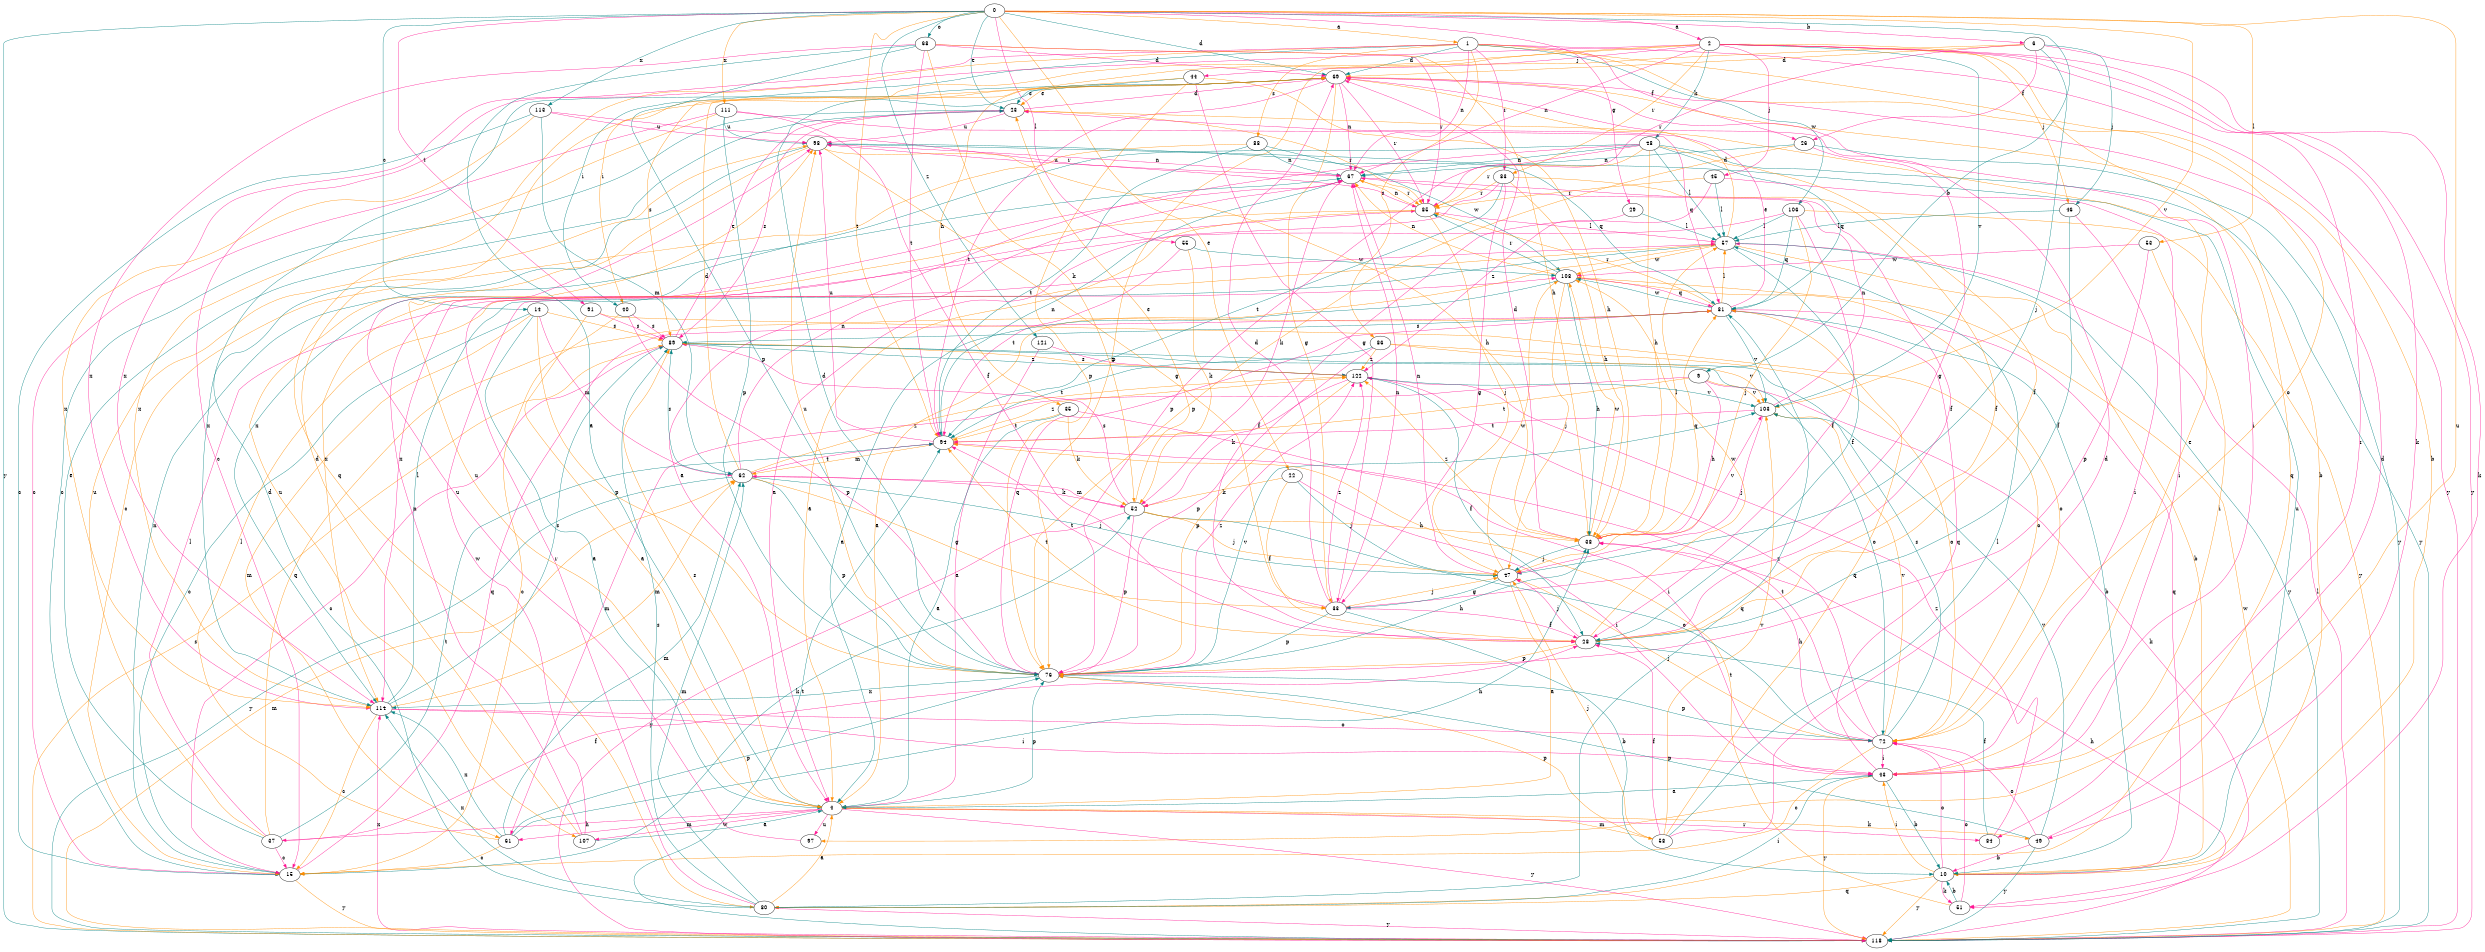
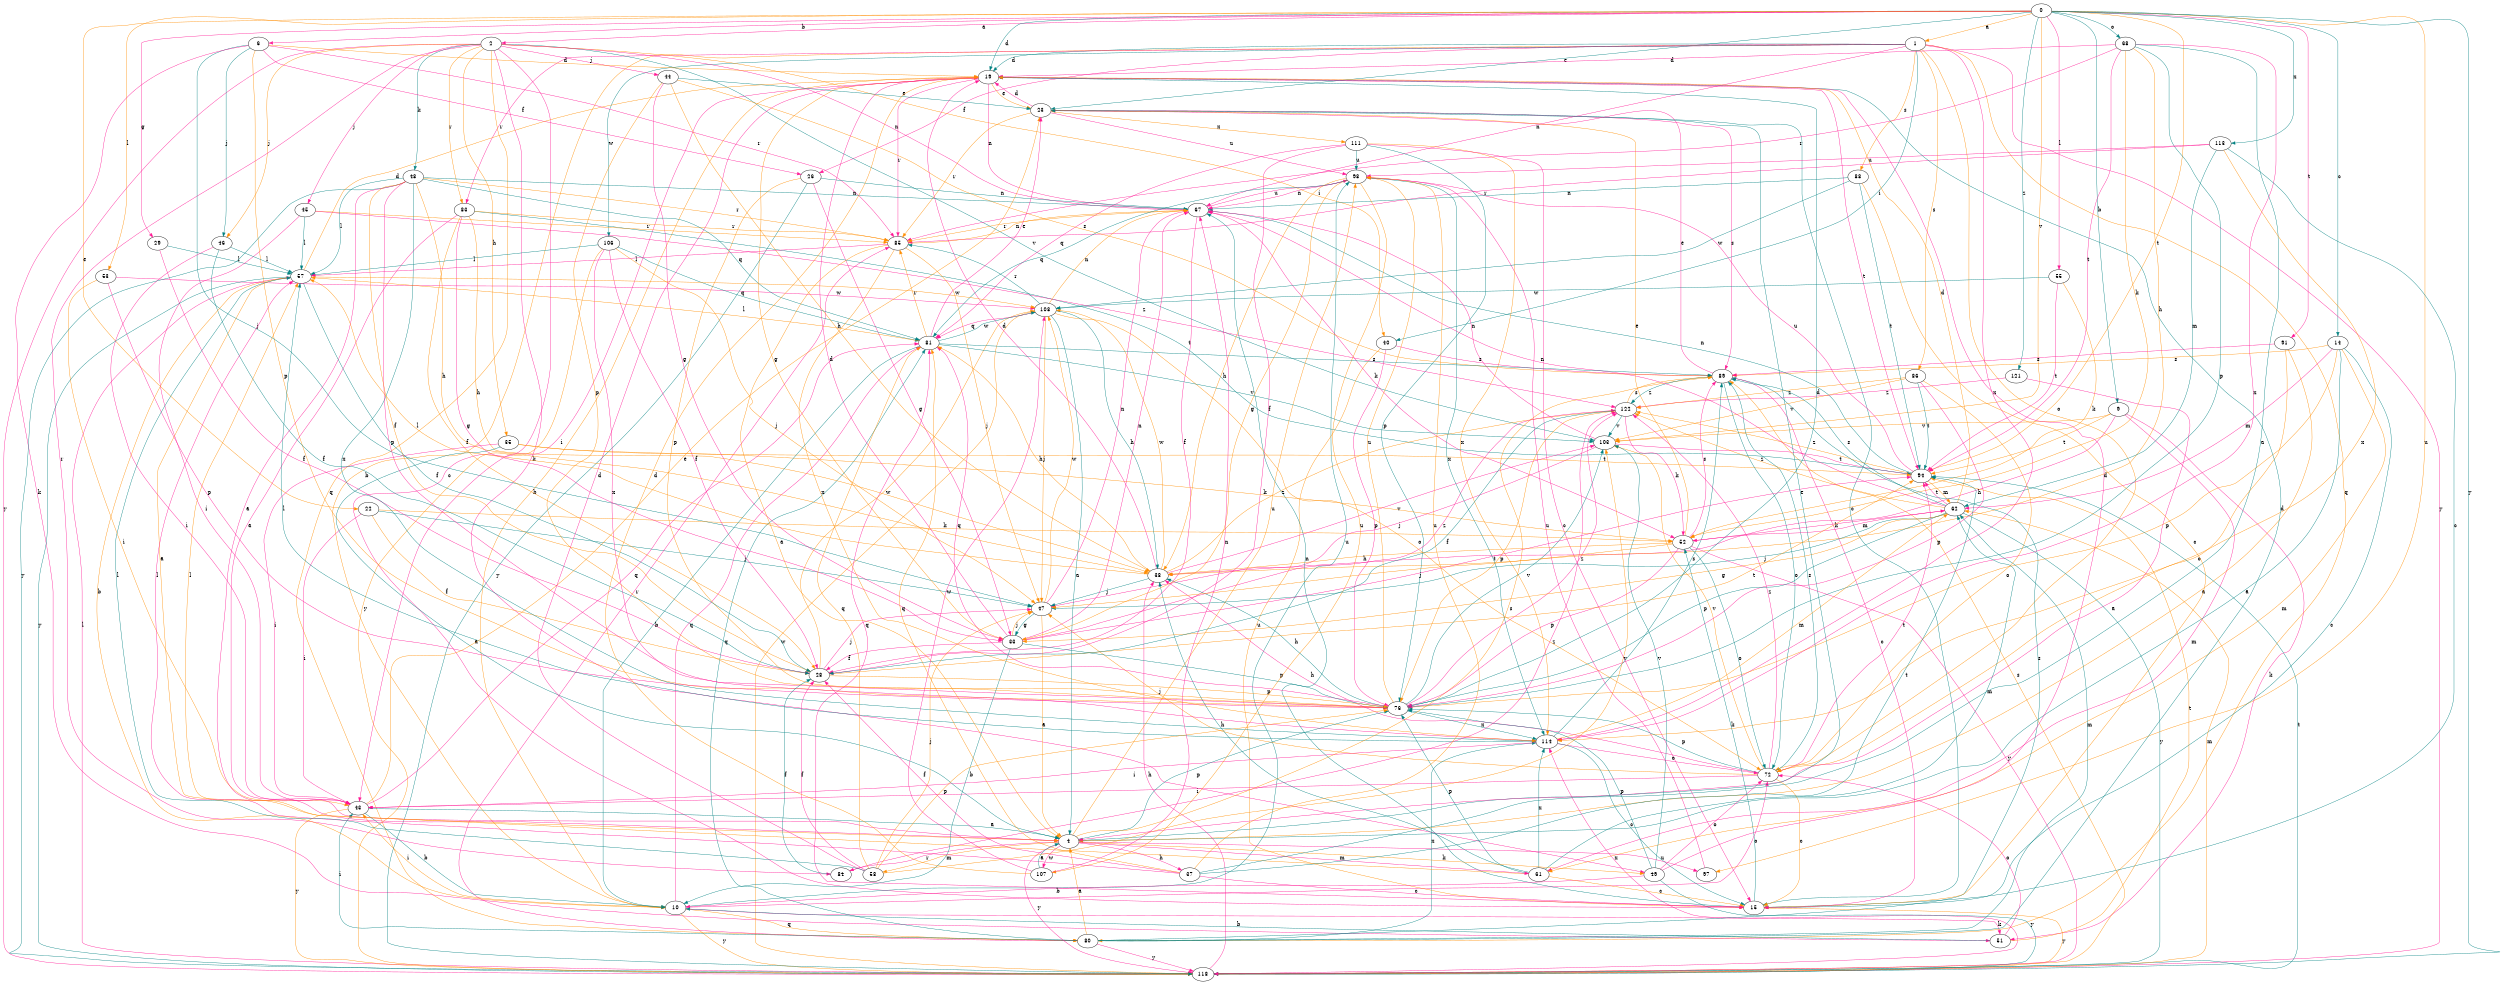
  strict digraph {
    edge [color=deeppink]
    0
    1
    2
    6
    9
    14
-   19 [label=69]
+   19
    22
    23
    29
    53
    55
    68
    91
    94
    97
    103
    111
    113
    118
    121
    10
    26
    40
    67
    72
    80
    83
    86
    88
    106
    114
    15
    n34 [label=35]
    44
    45
    46
    48
    49
    84
    76
    47
    51
    85
    61
    38
    4
    89
    62
    43
    33
    52
    28
    98
    57
    108
    122
    81
    37
    58
    107
    0 -> 1 [color=darkorange label=a]
    0 -> 2 [label=a]
    0 -> 6 [label=b]
    0 -> 9 [color=teal label=b]
    0 -> 14 [color=teal label=c]
    0 -> 19 [color=teal label=d]
    0 -> 22 [color=darkorange label=e]
    0 -> 23 [color=teal label=e]
    0 -> 29 [label=g]
    0 -> 53 [color=darkorange label=l]
    0 -> 55 [label=l]
    0 -> 68 [color=teal label=o]
    0 -> 91 [label=t]
    0 -> 94 [color=darkorange label=t]
    0 -> 97 [color=darkorange label=u]
    0 -> 103 [color=darkorange label=v]
-   0 -> 111 [color=darkorange label=x]
+   23 -> 111 [color=darkorange label=x]
    0 -> 113 [color=teal label=x]
    0 -> 118 [color=teal label=y]
    0 -> 121 [color=teal label=z]
    1 -> 19 [color=teal label=d]
    1 -> 118 [label=y]
    1 -> 10 [color=darkorange label=b]
    1 -> 26 [label=f]
    1 -> 40 [color=teal label=i]
    1 -> 67 [label=n]
    1 -> 72 [color=darkorange label=o]
    1 -> 80 [color=darkorange label=q]
    1 -> 83 [label=r]
    1 -> 86 [color=darkorange label=s]
    1 -> 88 [color=darkorange label=s]
    1 -> 106 [color=teal label=w]
    1 -> 114 [label=x]
    2 -> 103 [color=teal label=v]
    2 -> 118 [label=y]
    2 -> 40 [color=darkorange label=i]
    2 -> 67 [label=n]
    2 -> 80 [color=darkorange label=q]
    2 -> 83 [color=darkorange label=r]
    2 -> 15 [label=c]
    2 -> n34 [color=darkorange label=h]
    2 -> 44 [label=j]
    2 -> 45 [label=j]
    2 -> 46 [color=darkorange label=j]
    2 -> 48 [color=teal label=k]
    2 -> 49 [label=k]
    2 -> 84 [label=r]
    6 -> 19 [color=darkorange label=d]
    6 -> 26 [label=f]
    6 -> 46 [color=teal label=j]
    6 -> 76 [color=darkorange label=p]
    6 -> 47 [color=teal label=j]
    6 -> 51 [label=k]
    6 -> 85 [label=r]
    9 -> 94 [color=darkorange label=t]
    9 -> 103 [color=darkorange label=v]
    9 -> 51 [label=k]
    9 -> 61 [label=m]
    9 -> 38 [label=h]
    14 -> 15 [color=teal label=c]
    14 -> 76 [color=darkorange label=p]
    14 -> 61 [color=darkorange label=m]
    14 -> 4 [color=teal label=a]
    14 -> 89 [color=darkorange label=s]
    14 -> 62 [label=m]
    19 -> 23 [color=darkorange label=e]
    19 -> 94 [label=t]
    19 -> 10 [color=darkorange label=b]
    19 -> 67 [label=n]
    19 -> 85 [label=r]
    19 -> 43 [label=i]
    19 -> 33 [color=darkorange label=g]
    22 -> 47 [color=teal label=j]
    22 -> 43 [label=i]
    22 -> 52 [color=darkorange label=k]
    22 -> 28 [color=darkorange label=f]
    23 -> 19 [label=d]
    23 -> 15 [color=teal label=c]
    23 -> 85 [color=darkorange label=r]
    23 -> 89 [label=s]
    23 -> 98 [label=u]
    29 -> 28 [label=f]
    29 -> 57 [color=teal label=l]
    53 -> 76 [label=p]
    53 -> 43 [color=darkorange label=i]
    53 -> 108 [label=w]
    55 -> 94 [label=t]
    55 -> 52 [color=darkorange label=k]
    55 -> 108 [color=teal label=w]
    68 -> 19 [label=d]
    68 -> 94 [label=t]
    68 -> 114 [label=x]
    68 -> 76 [color=teal label=p]
    68 -> 85 [label=r]
    68 -> 38 [color=darkorange label=h]
    68 -> 4 [color=teal label=a]
    68 -> 52 [color=darkorange label=k]
    91 -> 72 [color=darkorange label=o]
    91 -> 4 [color=darkorange label=a]
    91 -> 89 [label=s]
    94 -> 67 [color=teal label=n]
    94 -> 62 [color=darkorange label=m]
    94 -> 98 [label=u]
    94 -> 122 [color=darkorange label=z]
    97 -> 98 [label=u]
    103 -> 94 [label=t]
    103 -> 67 [label=n]
    103 -> 47 [label=j]
    111 -> 114 [color=darkorange label=x]
    111 -> 15 [label=c]
    111 -> 76 [color=teal label=p]
    111 -> 28 [label=f]
    111 -> 98 [color=teal label=u]
    111 -> 81 [label=q]
    113 -> 114 [color=darkorange label=x]
    113 -> 15 [color=teal label=c]
    113 -> 85 [label=r]
    113 -> 62 [color=teal label=m]
    113 -> 98 [label=u]
    118 -> 94 [color=teal label=t]
    118 -> 114 [label=x]
    118 -> 38 [label=h]
    118 -> 89 [color=darkorange label=s]
    118 -> 62 [color=darkorange label=m]
    118 -> 57 [label=l]
    118 -> 108 [color=darkorange label=w]
    121 -> 4 [label=a]
    121 -> 122 [label=z]
    10 -> 118 [color=darkorange label=y]
    10 -> 72 [label=o]
    10 -> 80 [color=darkorange label=q]
    10 -> 51 [label=k]
    10 -> 43 [color=darkorange label=i]
    10 -> 98 [color=teal label=u]
    10 -> 81 [label=q]
    26 -> 118 [color=teal label=y]
    26 -> 67 [color=teal label=n]
    26 -> 76 [color=darkorange label=p]
    26 -> 33 [label=g]
-   40 -> 15 [color=darkorange label=c]
+   40 -> 15 [color=darkorange label=u]
    40 -> 76 [label=p]
    40 -> 89 [label=s]
    67 -> 85 [color=darkorange label=r]
    67 -> 52 [label=k]
    67 -> 28 [label=f]
    67 -> 98 [label=u]
    72 -> 94 [label=t]
    72 -> 103 [color=darkorange label=v]
    72 -> 15 [color=darkorange label=c]
    72 -> 76 [color=teal label=p]
    72 -> 47 [color=darkorange label=j]
    72 -> 38 [label=h]
    72 -> 89 [color=teal label=s]
    72 -> 43 [label=i]
    72 -> 122 [label=z]
    80 -> 19 [color=teal label=d]
    80 -> 118 [label=y]
    80 -> 114 [color=teal label=x]
    80 -> 85 [label=r]
    80 -> 4 [color=darkorange label=a]
    80 -> 89 [color=teal label=s]
    80 -> 62 [color=teal label=m]
    80 -> 43 [color=teal label=i]
    80 -> 81 [color=teal label=q]
    83 -> 94 [color=teal label=t]
    83 -> 85 [color=darkorange label=r]
    83 -> 38 [color=darkorange label=h]
    83 -> 4 [label=a]
    83 -> 33 [label=g]
    83 -> 28 [color=darkorange label=f]
    86 -> 94 [color=teal label=t]
    86 -> 103 [color=darkorange label=v]
    86 -> 72 [color=darkorange label=o]
    86 -> 76 [label=p]
    86 -> 122 [color=darkorange label=z]
    88 -> 94 [color=teal label=t]
    88 -> 67 [color=teal label=n]
    88 -> 15 [color=darkorange label=c]
    88 -> 108 [color=teal label=w]
    106 -> 118 [color=darkorange label=y]
    106 -> 114 [label=x]
    106 -> 47 [color=darkorange label=j]
    106 -> 28 [label=f]
    106 -> 57 [color=teal label=l]
    106 -> 81 [color=teal label=q]
    114 -> 72 [label=o]
-   114 -> 15 [color=darkorange label=c]
+   114 -> 15 [color=teal label=c]
    114 -> 89 [color=teal label=s]
    114 -> 62 [color=darkorange label=m]
    114 -> 43 [label=i]
    114 -> 57 [color=teal label=l]
    15 -> 118 [color=darkorange label=y]
    15 -> 67 [color=teal label=n]
    15 -> 52 [color=teal label=k]
    15 -> 81 [label=q]
    n34 -> 94 [color=darkorange label=t]
    n34 -> 4 [color=teal label=a]
    n34 -> 43 [label=i]
    n34 -> 52 [color=darkorange label=k]
    44 -> 23 [color=teal label=e]
    44 -> 76 [color=darkorange label=p]
    44 -> 38 [color=darkorange label=h]
    44 -> 89 [color=darkorange label=s]
    44 -> 33 [label=g]
    45 -> 85 [color=darkorange label=r]
    45 -> 43 [label=i]
    45 -> 57 [color=teal label=l]
    45 -> 122 [label=z]
    46 -> 43 [label=i]
    46 -> 28 [color=teal label=f]
    46 -> 57 [color=teal label=l]
    48 -> 118 [color=teal label=y]
    48 -> 67 [color=teal label=n]
    48 -> 114 [color=teal label=x]
    48 -> 76 [label=p]
    48 -> 85 [color=darkorange label=r]
    48 -> 38 [color=darkorange label=h]
    48 -> 4 [label=a]
    48 -> 28 [color=darkorange label=f]
    48 -> 57 [color=teal label=l]
    48 -> 81 [color=teal label=q]
    49 -> 19 [label=d]
    49 -> 103 [color=teal label=v]
    49 -> 118 [color=teal label=y]
    49 -> 10 [label=b]
    49 -> 72 [label=o]
    49 -> 76 [color=teal label=p]
    84 -> 28 [color=teal label=f]
    84 -> 122 [label=z]
    76 -> 19 [color=teal label=d]
    76 -> 103 [color=teal label=v]
    76 -> 114 [color=teal label=x]
    76 -> 38 [color=teal label=h]
    76 -> 98 [color=darkorange label=u]
    76 -> 122 [label=z]
    76 -> 81 [label=q]
    47 -> 67 [label=n]
    47 -> 4 [color=darkorange label=a]
    47 -> 33 [color=teal label=g]
    47 -> 108 [color=darkorange label=w]
    51 -> 94 [color=darkorange label=t]
    51 -> 10 [color=teal label=b]
    51 -> 72 [label=o]
    85 -> 67 [color=darkorange label=n]
    85 -> 114 [color=darkorange label=x]
    85 -> 47 [color=darkorange label=j]
    85 -> 4 [color=darkorange label=a]
    85 -> 57 [label=l]
    61 -> 114 [color=teal label=x]
    61 -> 15 [color=darkorange label=c]
    61 -> 76 [color=teal label=p]
    61 -> 38 [color=teal label=h]
    61 -> 62 [color=teal label=m]
    61 -> 57 [color=darkorange label=l]
    38 -> 19 [label=d]
    38 -> 103 [label=v]
    38 -> 47 [color=teal label=j]
    38 -> 57 [color=darkorange label=l]
    38 -> 108 [color=darkorange label=w]
    38 -> 122 [color=darkorange label=z]
-   38 -> 81 [color=darkorange label=q]
+   38 -> 81 [color=darkorange label=h]
    4 -> 97 [label=u]
    4 -> 118 [label=y]
    4 -> 49 [color=darkorange label=k]
    4 -> 84 [label=r]
    4 -> 76 [color=teal label=p]
    4 -> 61 [label=m]
    4 -> 89 [color=darkorange label=s]
    4 -> 98 [color=darkorange label=u]
    4 -> 37 [label=h]
    4 -> 58 [color=darkorange label=m]
    4 -> 107 [label=w]
    89 -> 23 [label=e]
    89 -> 72 [color=teal label=o]
    89 -> 15 [label=c]
    89 -> 122 [color=teal label=z]
    62 -> 19 [color=darkorange label=d]
    62 -> 94 [label=t]
    62 -> 118 [color=teal label=y]
    62 -> 67 [label=n]
    62 -> 76 [color=teal label=p]
    62 -> 47 [color=teal label=j]
    62 -> 89 [color=teal label=s]
    62 -> 33 [color=darkorange label=g]
    62 -> 52 [label=k]
    62 -> 122 [color=darkorange label=z]
    43 -> 23 [color=darkorange label=e]
    43 -> 118 [color=darkorange label=y]
    43 -> 10 [color=teal label=b]
    43 -> 4 [color=teal label=a]
    43 -> 81 [label=q]
    33 -> 19 [label=d]
    33 -> 94 [label=t]
    33 -> 10 [color=teal label=b]
    33 -> 67 [label=n]
    33 -> 76 [color=teal label=p]
    33 -> 47 [color=darkorange label=j]
    33 -> 28 [label=f]
    33 -> 122 [label=z]
    52 -> 23 [color=darkorange label=e]
    52 -> 118 [label=y]
    52 -> 72 [color=teal label=o]
    52 -> 76 [label=p]
    52 -> 47 [color=darkorange label=j]
    52 -> 38 [color=darkorange label=h]
    52 -> 89 [label=s]
    52 -> 62 [label=m]
    28 -> 94 [color=darkorange label=t]
    28 -> 76 [color=darkorange label=p]
    28 -> 47 [label=j]
    28 -> 108 [color=darkorange label=w]
    98 -> 67 [label=n]
    98 -> 114 [color=teal label=x]
    98 -> 38 [color=darkorange label=h]
    98 -> 33 [color=darkorange label=g]
    98 -> 81 [color=teal label=q]
    98 -> 107 [color=darkorange label=u]
    57 -> 19 [color=darkorange label=d]
    57 -> 118 [color=teal label=y]
    57 -> 10 [color=darkorange label=b]
    57 -> 4 [color=darkorange label=a]
    57 -> 28 [color=teal label=f]
    57 -> 108 [color=darkorange label=w]
    108 -> 67 [color=darkorange label=n]
    108 -> 72 [color=darkorange label=o]
    108 -> 47 [color=darkorange label=j]
    108 -> 85 [color=teal label=r]
    108 -> 38 [color=teal label=h]
    108 -> 4 [color=teal label=a]
    108 -> 81 [label=q]
    122 -> 103 [color=teal label=v]
    122 -> 76 [color=darkorange label=p]
    122 -> 89 [color=darkorange label=s]
    122 -> 52 [label=k]
    122 -> 28 [color=teal label=f]
    81 -> 23 [label=e]
    81 -> 103 [color=teal label=v]
    81 -> 10 [color=teal label=b]
    81 -> 85 [color=darkorange label=r]
    81 -> 89 [color=teal label=s]
    81 -> 57 [color=darkorange label=l]
    81 -> 108 [color=teal label=w]
    37 -> 23 [color=teal label=e]
    37 -> 94 [color=teal label=t]
    37 -> 15 [label=c]
    37 -> 28 [label=f]
    37 -> 98 [color=darkorange label=u]
    37 -> 57 [label=l]
    37 -> 81 [color=darkorange label=q]
    58 -> 19 [label=d]
    58 -> 103 [color=darkorange label=v]
    58 -> 76 [color=darkorange label=p]
    58 -> 47 [color=darkorange label=j]
    58 -> 28 [label=f]
    58 -> 57 [color=teal label=l]
    58 -> 81 [color=darkorange label=q]
    107 -> 19 [color=darkorange label=d]
    107 -> 67 [label=n]
    107 -> 4 [color=teal label=a]
    107 -> 108 [label=w]
  }
